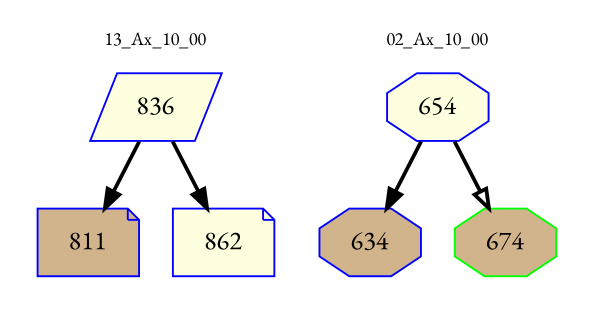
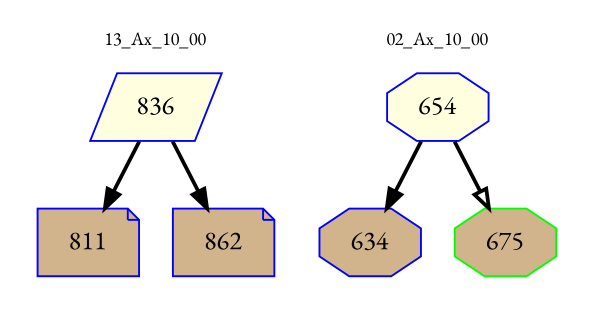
  digraph {
    fontname="EB Garamond"
    node [color=blue fillcolor=lightyellow fontname="EB Garamond" shape=octagon style=filled]
    edge [arrowhead=normal color=black fontname="EB Garamond" style=bold]
    n1 [label=836 shape=parallelogram]
    n2 [fillcolor=tan label=811 shape=note]
-   n3 [label=862 shape=note]
+   n3 [fillcolor=tan label=862 shape=note]
    n4 [label=654]
    n5 [fillcolor=tan label=634]
-   n6 [color=green fillcolor=tan label=674]
+   n6 [color=green fillcolor=tan label=675]
    subgraph cluster_1 {
      color=white
      fontsize=10
      label="13_Ax_10_00"
      n1
      n2
      n3
    }
    subgraph cluster_2 {
      color=white
      fontsize=10
      label="02_Ax_10_00"
      n4
      n5
      n6
    }
    n1 -> n2
    n1 -> n3
    n4 -> n5
    n4 -> n6 [arrowhead=onormal]
  }
